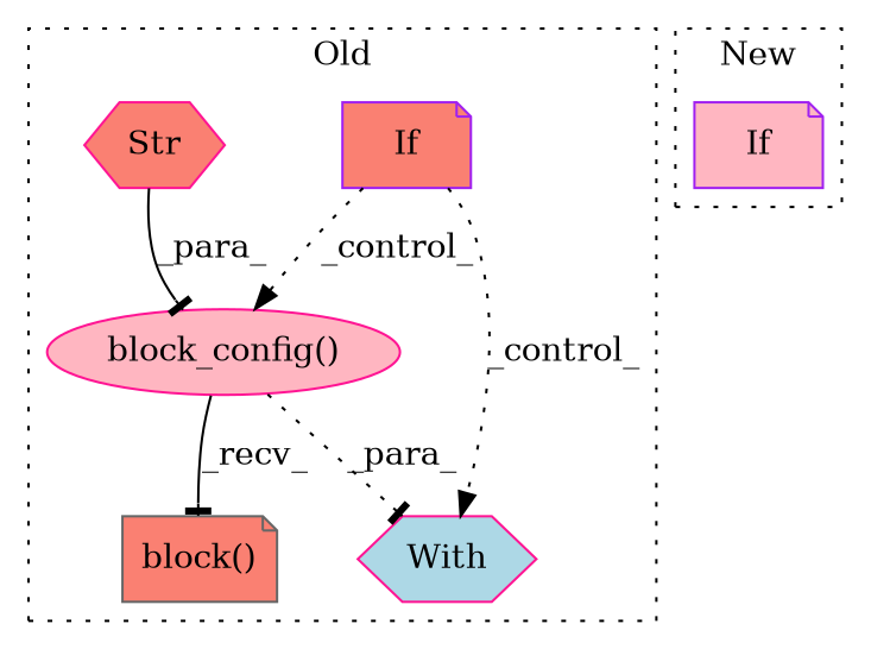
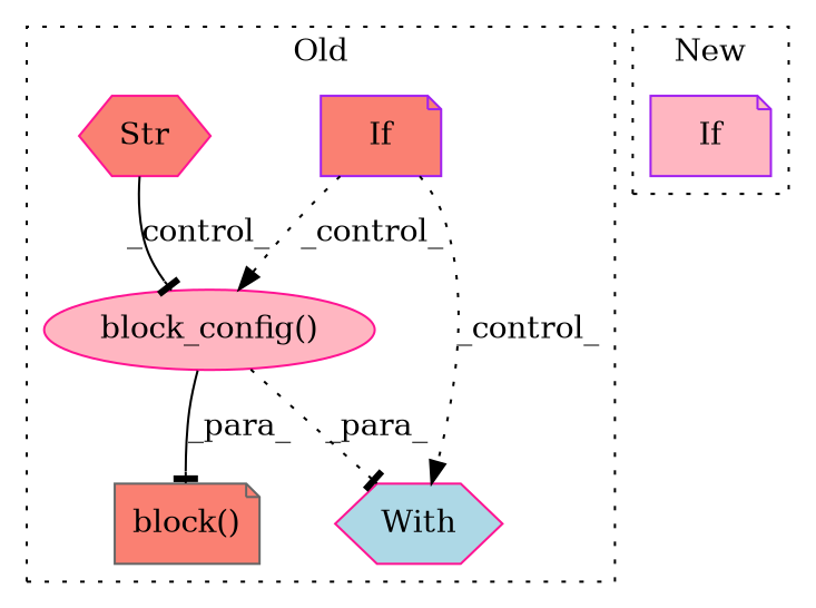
  digraph {
    node [a=75 color=deeppink fillcolor=salmon shape=note style=filled]
    edge [arrowhead=tee style=dotted]
    n1 [color=gray40 l=9 label="block()" s=4382]
    n2 [fillcolor=lightpink l="17,1" label="block_config()" s="4296,4329" shape=ellipse]
    n3 [a=96 color=purple l=0 label=If s=4266]
    n4 [a=66 l=16 label=Str s=4313 shape=hexagon]
    n5 [a=39 fillcolor=lightblue l="5,49" label=With s="4291,4300" shape=hexagon]
    n6 [a=96 color=purple fillcolor=lightpink l=3 label=If s=3486]
    subgraph cluster_1 {
      label=Old
      style=dotted
      n1
      n2
      n3
      n4
      n5
    }
    subgraph cluster_2 {
      label=New
      style=dotted
      n6
    }
-   n2 -> n1 [label=_recv_ style=solid]
+   n2 -> n1 [label=_para_ style=solid]
    n2 -> n5 [label=_para_]
    n3 -> n2 [arrowhead=normal label=_control_]
    n3 -> n5 [arrowhead=normal label=_control_]
-   n4 -> n2 [label=_para_ style=solid]
+   n4 -> n2 [label=_control_ style=solid]
  }
